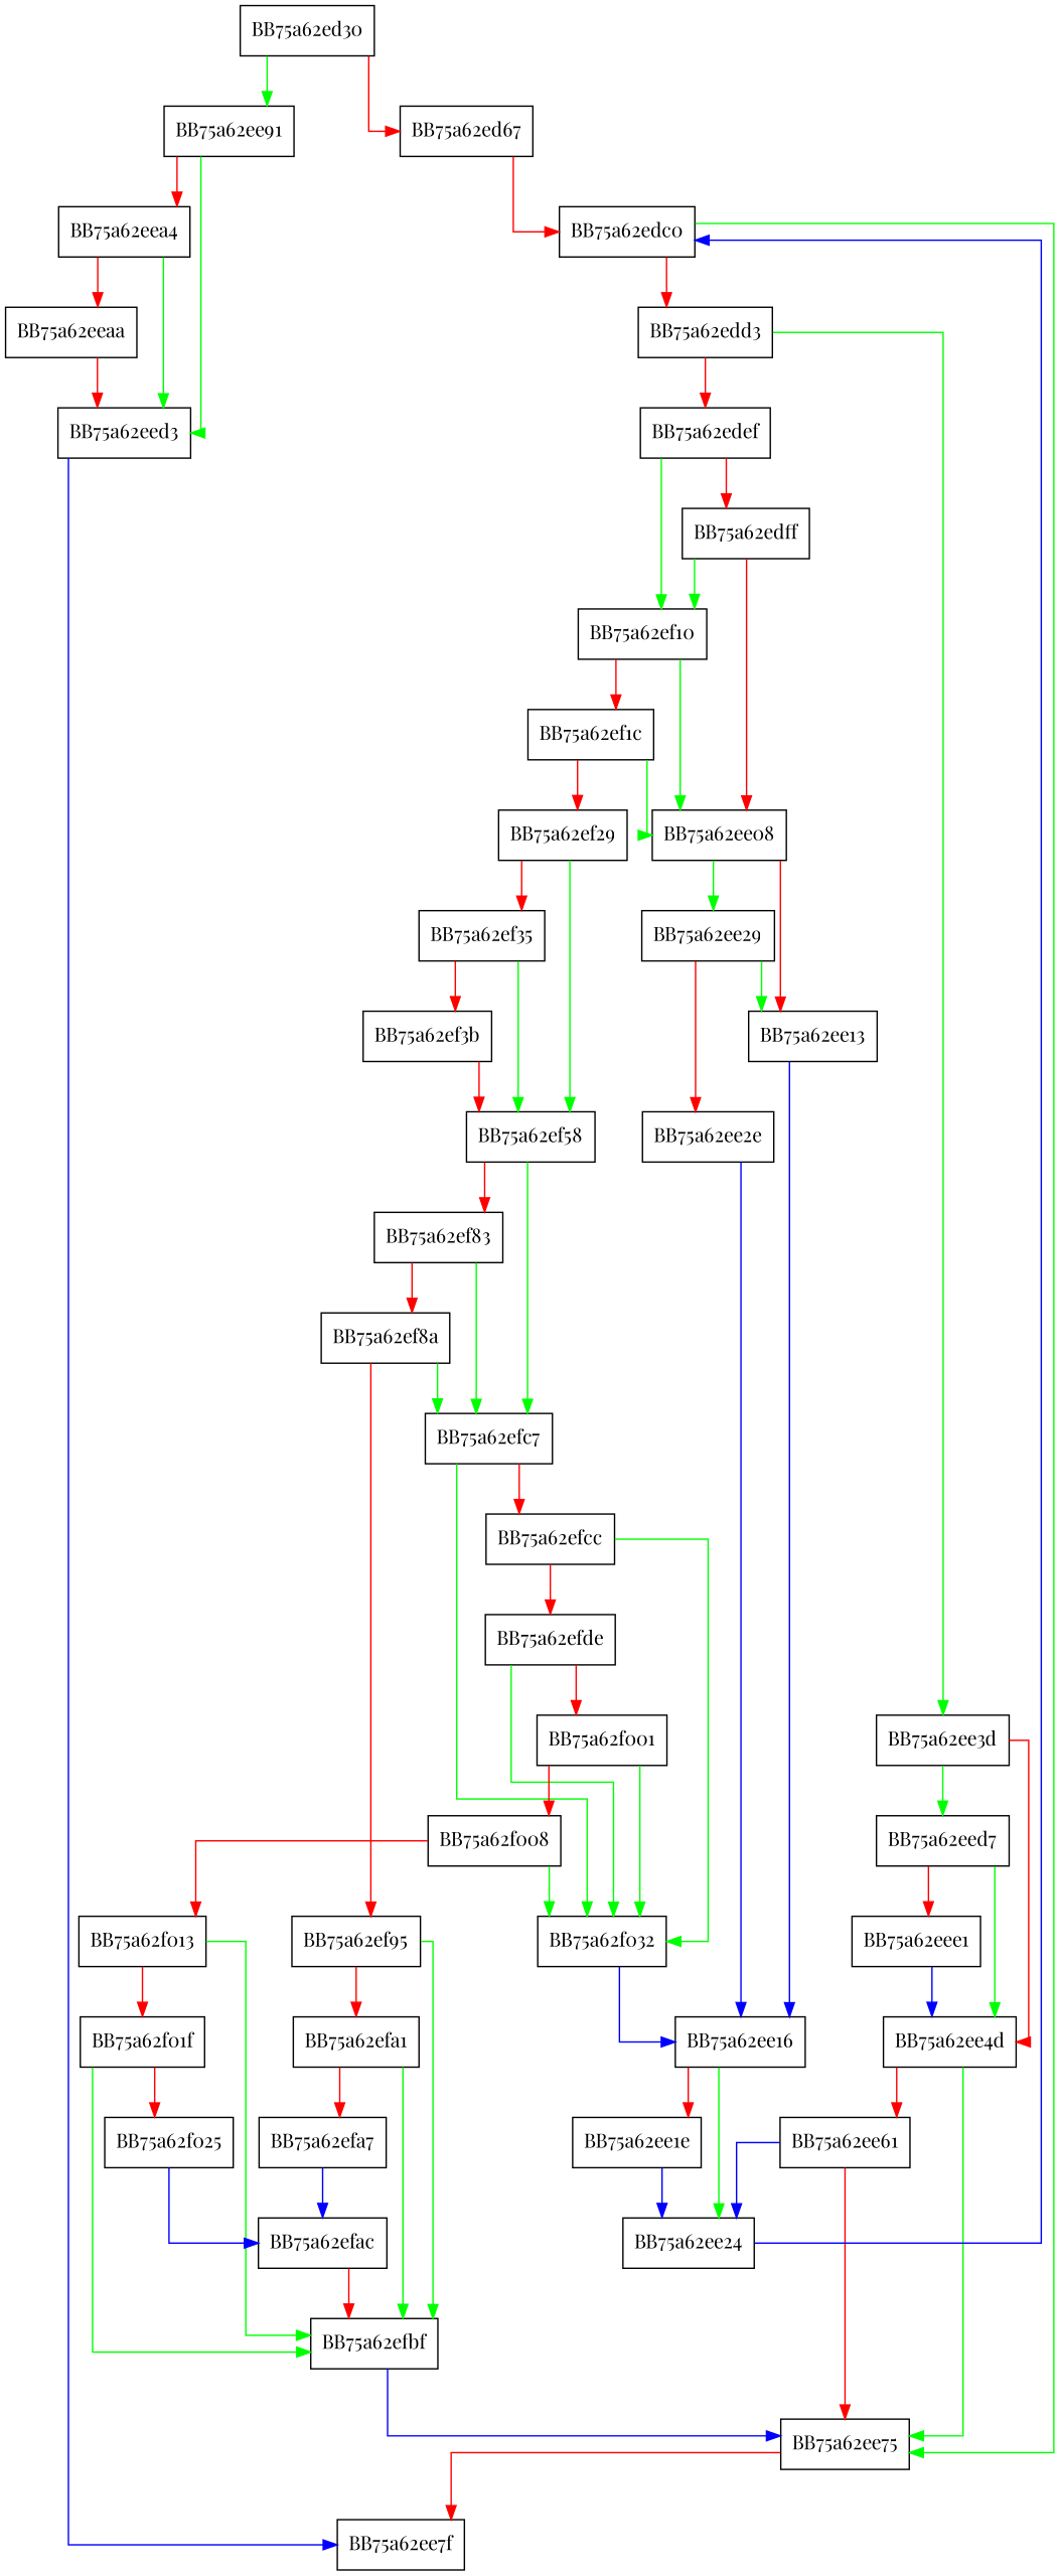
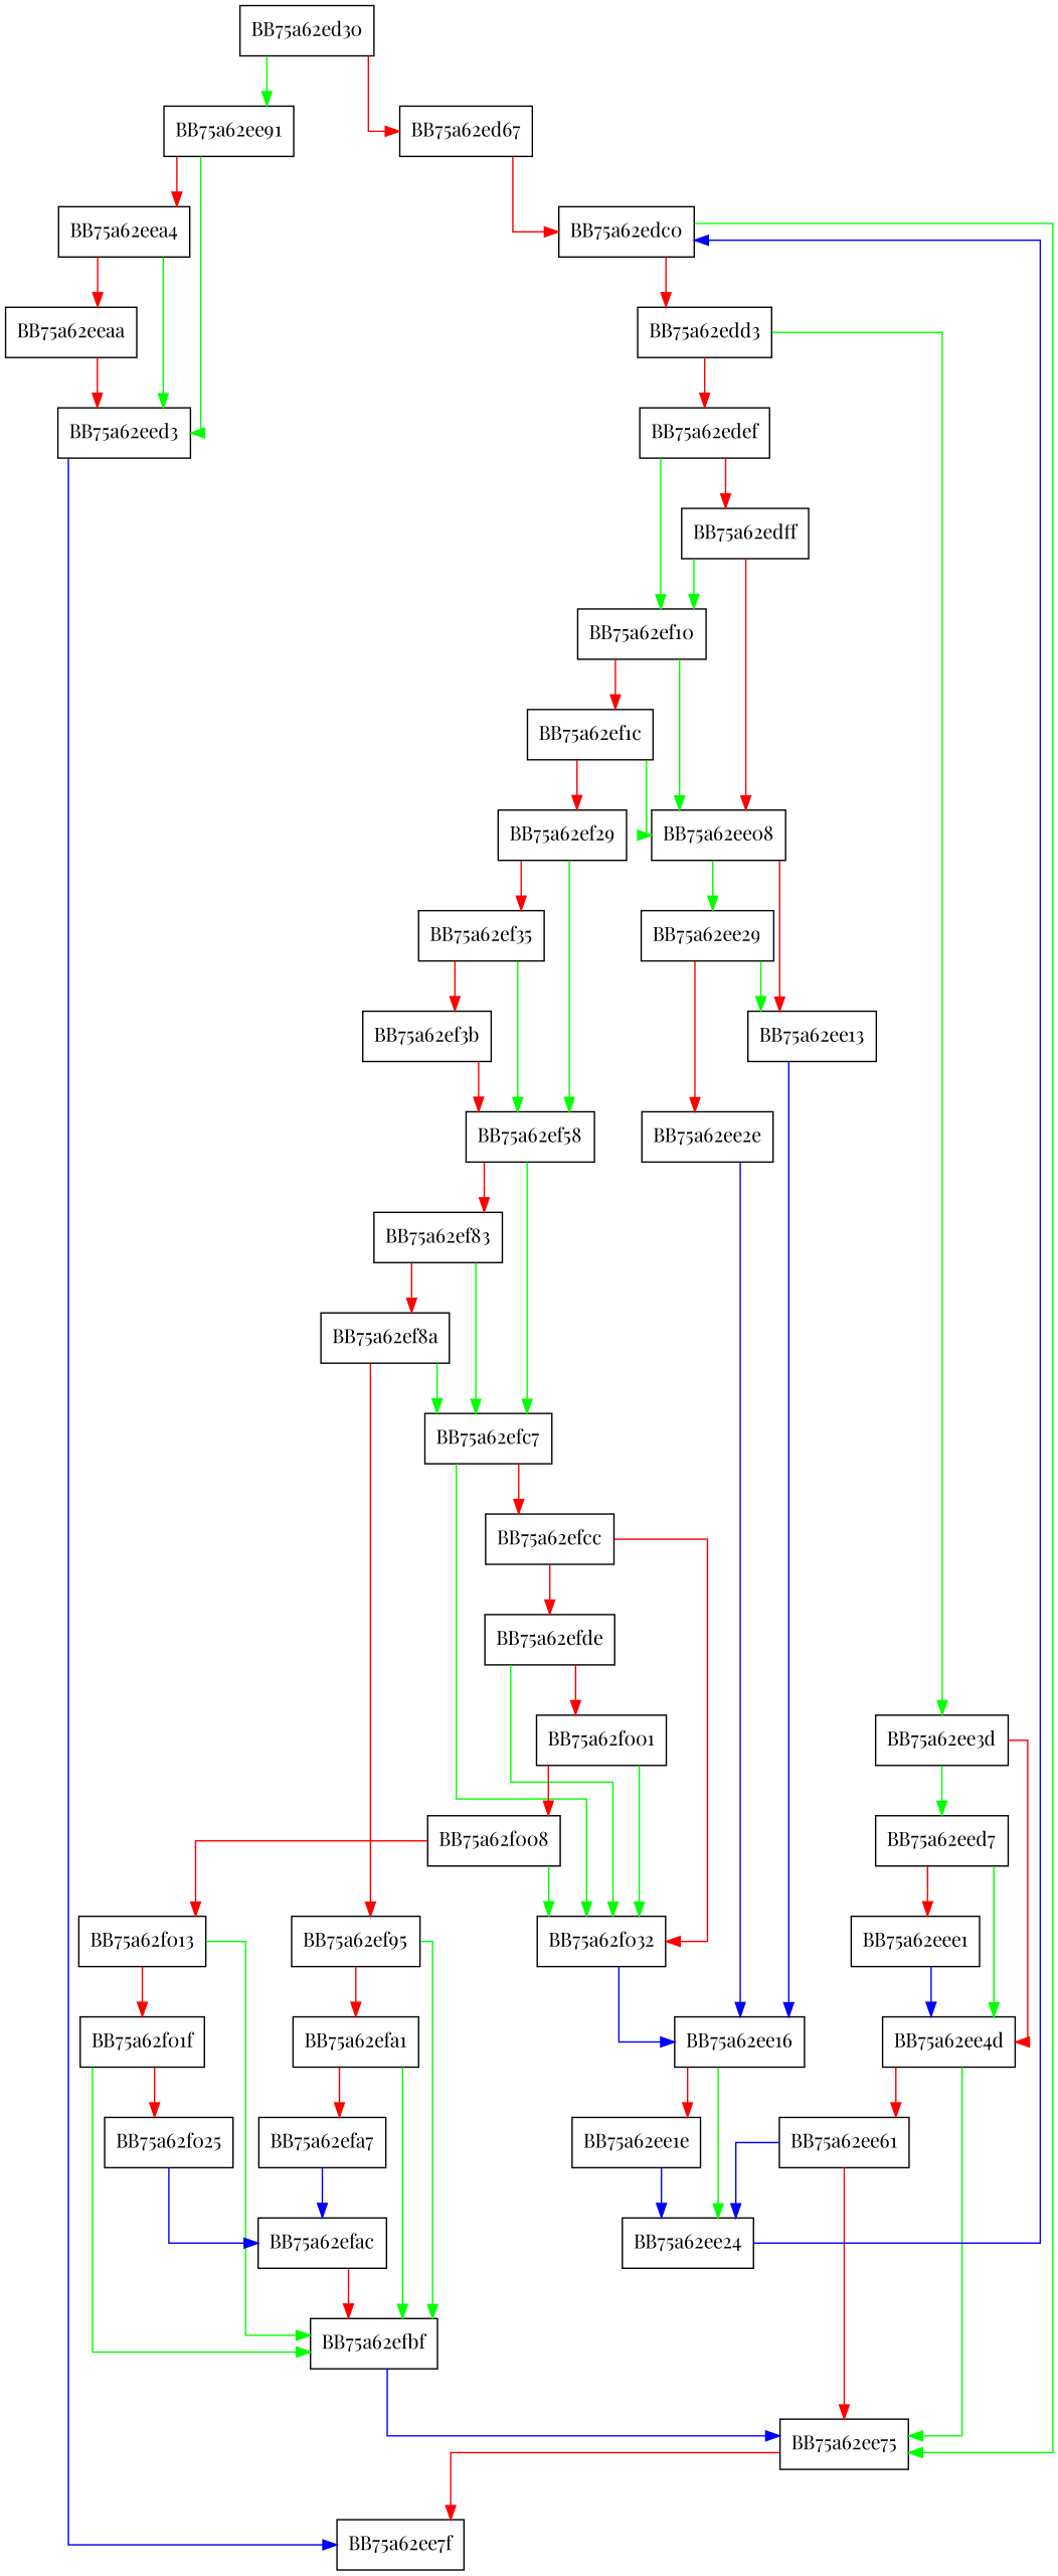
  digraph {
    fontname="Playfair Display"
    splines=ortho
    node [fontname="Playfair Display" shape=box]
    edge [color=red fontname="Playfair Display"]
    BB75a62ed30
    BB75a62ee91
    BB75a62ed67
    BB75a62eed3
    BB75a62eea4
    BB75a62edc0
    BB75a62ee7f
    BB75a62eeaa
    n9 [label=BB75a62ee75]
    BB75a62edd3
    BB75a62ee3d
    BB75a62edef
    BB75a62eed7
    BB75a62ee4d
    BB75a62ef10
    BB75a62edff
    BB75a62eee1
    BB75a62ee61
    BB75a62ee08
    BB75a62ef1c
    BB75a62ee29
    BB75a62ee13
    BB75a62ef29
    BB75a62ee2e
    BB75a62ee16
    BB75a62ee24
    BB75a62ee1e
    BB75a62ef58
    BB75a62ef35
    BB75a62efc7
    BB75a62ef83
    BB75a62ef3b
    BB75a62f032
    BB75a62efcc
    BB75a62ef8a
    BB75a62efde
    BB75a62ef95
    BB75a62efbf
    BB75a62efa1
    BB75a62efa7
    BB75a62efac
    BB75a62f001
    BB75a62f008
    BB75a62f013
    BB75a62f01f
    BB75a62f025
    BB75a62ed30 -> BB75a62ee91 [color=green]
    BB75a62ed30 -> BB75a62ed67
    BB75a62ee91 -> BB75a62eed3 [color=green]
    BB75a62ee91 -> BB75a62eea4
    BB75a62ed67 -> BB75a62edc0
    BB75a62eed3 -> BB75a62ee7f [color=blue]
    BB75a62eea4 -> BB75a62eed3 [color=green]
    BB75a62eea4 -> BB75a62eeaa
    BB75a62edc0 -> n9 [color=green]
    BB75a62edc0 -> BB75a62edd3
    BB75a62eeaa -> BB75a62eed3
    n9 -> BB75a62ee7f
    BB75a62edd3 -> BB75a62ee3d [color=green]
    BB75a62edd3 -> BB75a62edef
    BB75a62ee3d -> BB75a62eed7 [color=green]
    BB75a62ee3d -> BB75a62ee4d
    BB75a62edef -> BB75a62ef10 [color=green]
    BB75a62edef -> BB75a62edff
    BB75a62eed7 -> BB75a62ee4d [color=green]
    BB75a62eed7 -> BB75a62eee1
    BB75a62ee4d -> n9 [color=green]
    BB75a62ee4d -> BB75a62ee61
    BB75a62ef10 -> BB75a62ee08 [color=green]
    BB75a62ef10 -> BB75a62ef1c
    BB75a62edff -> BB75a62ef10 [color=green]
    BB75a62edff -> BB75a62ee08
    BB75a62eee1 -> BB75a62ee4d [color=blue]
    BB75a62ee61 -> n9
    BB75a62ee61 -> BB75a62ee24 [color=blue]
    BB75a62ee08 -> BB75a62ee29 [color=green]
    BB75a62ee08 -> BB75a62ee13
    BB75a62ef1c -> BB75a62ee08 [color=green]
    BB75a62ef1c -> BB75a62ef29
    BB75a62ee29 -> BB75a62ee13 [color=green]
    BB75a62ee29 -> BB75a62ee2e
    BB75a62ee13 -> BB75a62ee16 [color=blue]
    BB75a62ef29 -> BB75a62ef58 [color=green]
    BB75a62ef29 -> BB75a62ef35
    BB75a62ee2e -> BB75a62ee16 [color=blue]
    BB75a62ee16 -> BB75a62ee24 [color=green]
    BB75a62ee16 -> BB75a62ee1e
    BB75a62ee24 -> BB75a62edc0 [color=blue]
    BB75a62ee1e -> BB75a62ee24 [color=blue]
    BB75a62ef58 -> BB75a62efc7 [color=green]
    BB75a62ef58 -> BB75a62ef83
    BB75a62ef35 -> BB75a62ef58 [color=green]
    BB75a62ef35 -> BB75a62ef3b
    BB75a62efc7 -> BB75a62f032 [color=green]
    BB75a62efc7 -> BB75a62efcc
    BB75a62ef83 -> BB75a62efc7 [color=green]
    BB75a62ef83 -> BB75a62ef8a
    BB75a62ef3b -> BB75a62ef58
    BB75a62f032 -> BB75a62ee16 [color=blue]
-   BB75a62efcc -> BB75a62f032 [color=green]
+   BB75a62efcc -> BB75a62f032
    BB75a62efcc -> BB75a62efde
    BB75a62ef8a -> BB75a62efc7 [color=green]
    BB75a62ef8a -> BB75a62ef95
    BB75a62efde -> BB75a62f032 [color=green]
    BB75a62efde -> BB75a62f001
    BB75a62ef95 -> BB75a62efbf [color=green]
    BB75a62ef95 -> BB75a62efa1
    BB75a62efbf -> n9 [color=blue]
    BB75a62efa1 -> BB75a62efbf [color=green]
    BB75a62efa1 -> BB75a62efa7
    BB75a62efa7 -> BB75a62efac [color=blue]
    BB75a62efac -> BB75a62efbf
    BB75a62f001 -> BB75a62f032 [color=green]
    BB75a62f001 -> BB75a62f008
    BB75a62f008 -> BB75a62f032 [color=green]
    BB75a62f008 -> BB75a62f013
    BB75a62f013 -> BB75a62efbf [color=green]
    BB75a62f013 -> BB75a62f01f
    BB75a62f01f -> BB75a62efbf [color=green]
    BB75a62f01f -> BB75a62f025
    BB75a62f025 -> BB75a62efac [color=blue]
  }
